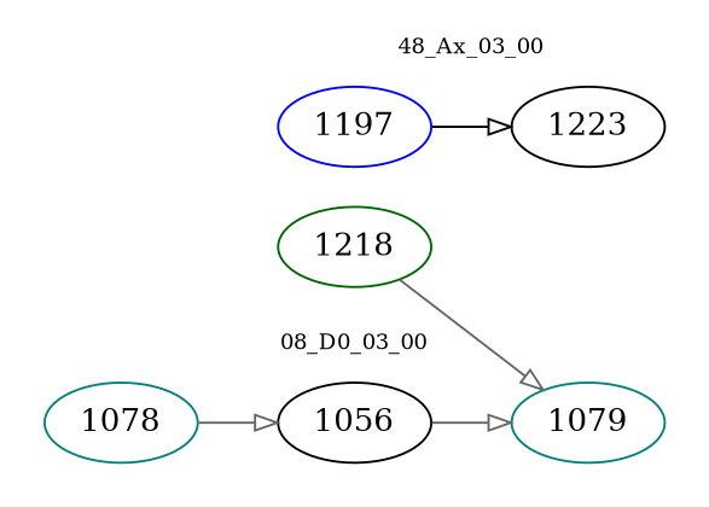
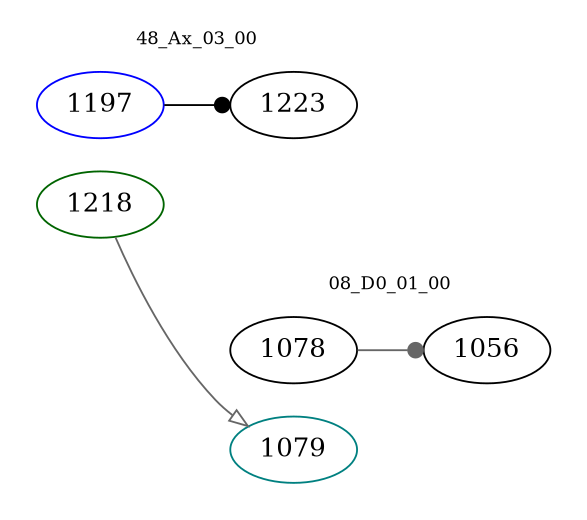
  digraph {
    rankdir=LR
    node [color=black]
    edge [arrowhead=onormal color=gray40]
    n1 [color=darkgreen label=1218]
    n2 [color=blue label=1197]
    n3 [label=1223]
-   n4 [color=teal label=1078]
+   n4 [label=1078]
    n5 [label=1056]
    n6 [color=teal label=1079]
    subgraph cluster_1 {
      color=white
      fontsize=10
      label="48_Ax_03_00"
      n1
      n2
      n3
    }
    subgraph cluster_2 {
      color=white
      fontsize=10
-     label="08_D0_03_00"
+     label="08_D0_01_00"
      n4
      n5
      n6
    }
    n1 -> n6
-   n2 -> n3 [color=black]
-   n4 -> n5
-   n5 -> n6
+   n2 -> n3 [arrowhead=dot color=black]
+   n4 -> n5 [arrowhead=dot]
  }
